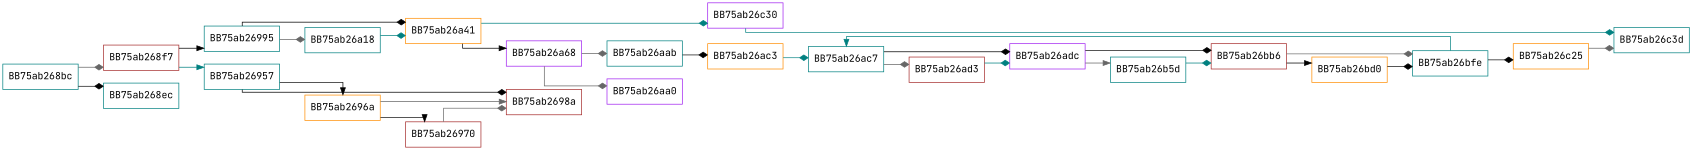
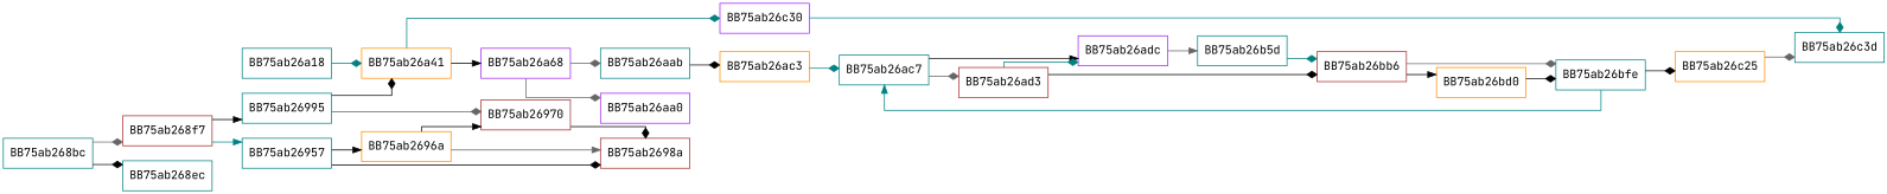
  digraph {
    fontname="JetBrains Mono"
    rankdir=LR
    splines=ortho
    node [color=teal fontname="JetBrains Mono" shape=box]
    edge [arrowhead=diamond color=black fontname="JetBrains Mono"]
    BB75ab268f7 [color=brown]
    BB75ab268bc
    BB75ab268ec
    BB75ab26995
    BB75ab26957
    BB75ab26a41 [color=darkorange]
    BB75ab26a18
    BB75ab2698a [color=brown]
    BB75ab2696a [color=darkorange]
    BB75ab26c30 [color=purple]
    BB75ab26a68 [color=purple]
    BB75ab26970 [color=brown]
    BB75ab26c3d
    BB75ab26aab
    BB75ab26aa0 [color=purple]
    BB75ab26ac3 [color=darkorange]
    BB75ab26c25 [color=darkorange]
    BB75ab26ac7
    BB75ab26adc [color=purple]
    BB75ab26ad3 [color=brown]
    BB75ab26bb6 [color=brown]
    BB75ab26b5d
    BB75ab26bfe
    BB75ab26bd0 [color=darkorange]
    BB75ab268f7 -> BB75ab26995 [arrowhead=normal]
    BB75ab268f7 -> BB75ab26957 [arrowhead=normal color=teal]
    BB75ab268bc -> BB75ab268f7 [color=gray40]
    BB75ab268bc -> BB75ab268ec
    BB75ab26995 -> BB75ab26a41
-   BB75ab26995 -> BB75ab26a18 [color=gray40]
+   BB75ab26995 -> BB75ab26970 [color=gray40]
    BB75ab26957 -> BB75ab2698a
    BB75ab26957 -> BB75ab2696a [arrowhead=normal]
    BB75ab26a41 -> BB75ab26c30 [color=teal]
    BB75ab26a41 -> BB75ab26a68 [arrowhead=normal]
    BB75ab26a18 -> BB75ab26a41 [color=teal]
    BB75ab2696a -> BB75ab2698a [arrowhead=normal color=gray40]
    BB75ab2696a -> BB75ab26970 [arrowhead=normal]
    BB75ab26c30 -> BB75ab26c3d [color=teal]
    BB75ab26a68 -> BB75ab26aab [color=gray40]
    BB75ab26a68 -> BB75ab26aa0 [color=gray40]
-   BB75ab26970 -> BB75ab2698a [color=gray40]
+   BB75ab26970 -> BB75ab2698a
    BB75ab26aab -> BB75ab26ac3
    BB75ab26ac3 -> BB75ab26ac7 [color=teal]
    BB75ab26c25 -> BB75ab26c3d [color=gray40]
-   BB75ab26ac7 -> BB75ab26adc
+   BB75ab26ac7 -> BB75ab26adc [arrowhead=normal]
    BB75ab26ac7 -> BB75ab26ad3 [color=gray40]
-   BB75ab26adc -> BB75ab26bb6
+   BB75ab26ad3 -> BB75ab26bb6
    BB75ab26adc -> BB75ab26b5d [arrowhead=normal color=gray40]
    BB75ab26ad3 -> BB75ab26adc [color=teal]
    BB75ab26bb6 -> BB75ab26bfe [color=gray40]
    BB75ab26bb6 -> BB75ab26bd0 [arrowhead=normal]
    BB75ab26b5d -> BB75ab26bb6 [color=teal]
    BB75ab26bfe -> BB75ab26c25
    BB75ab26bfe -> BB75ab26ac7 [arrowhead=normal color=teal]
    BB75ab26bd0 -> BB75ab26bfe
  }
